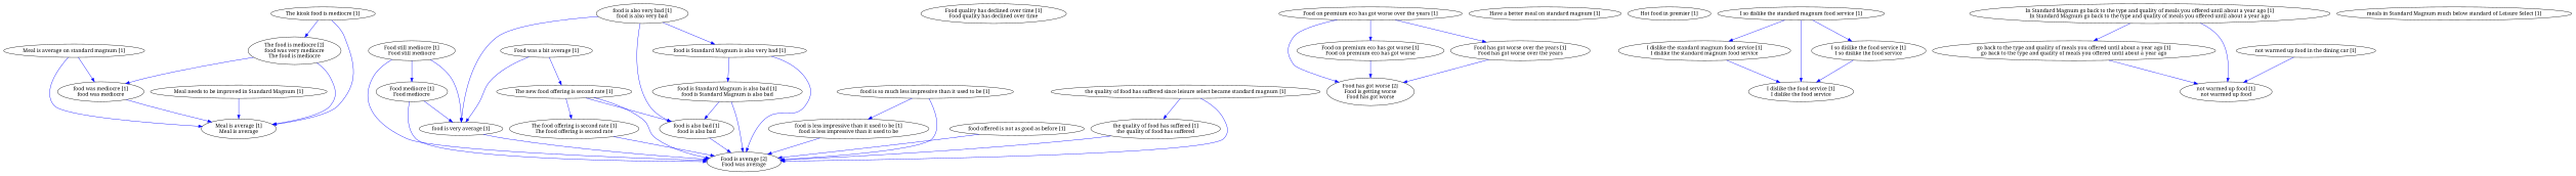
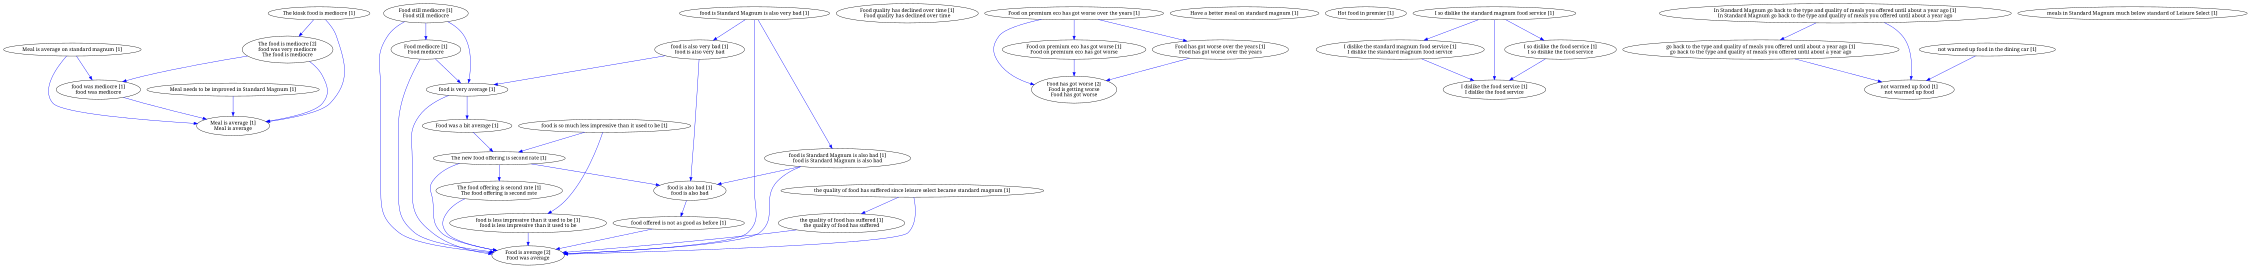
  digraph {
    fontname="Noto Serif"
    node [fontname="Noto Serif"]
    edge [color=blue fontname="Noto Serif"]
    "The food is mediocre [2]\nfood was very mediocre\nThe food is mediocre"
    "Meal is average [1]\nMeal is average"
    "food was mediocre [1]\nfood was mediocre"
    "Food still mediocre [1]\nFood still mediocre"
    "Food is average [2]\nFood was average"
    "Food mediocre [1]\nFood mediocre"
    "food is very average [1]"
    "Food quality has declined over time [1]\nFood quality has declined over time"
    "Food on premium eco has got worse over the years [1]"
    "Food has got worse [2]\nFood is getting worse\nFood has got worse"
    "Food on premium eco has got worse [1]\nFood on premium eco has got worse"
    "Food has got worse over the years [1]\nFood has got worse over the years"
    "Food was a bit average [1]"
    "The new food offering is second rate [1]"
    "Have a better meal on standard magnum [1]"
    "Hot food in premier [1]"
    "I so dislike the standard magnum food service [1]"
    "I dislike the standard magnum food service [1]\nI dislike the standard magnum food service"
    "I dislike the food service [1]\nI dislike the food service"
    "I so dislike the food service [1]\nI so dislike the food service"
    "In Standard Magnum go back to the type and quality of meals you offered until about a year ago [1]\nIn Standard Magnum go back to the type and quality of meals you offered until about a year ago"
    "go back to the type and quality of meals you offered until about a year ago [1]\ngo back to the type and quality of meals you offered until about a year ago"
    "not warmed up food [1]\nnot warmed up food"
    "Meal is average on standard magnum [1]"
    "Meal needs to be improved in Standard Magnum [1]"
    "The kiosk food is mediocre [1]"
    "The food offering is second rate [1]\nThe food offering is second rate"
    "food is also bad [1]\nfood is also bad"
    "food is Standard Magnum is also very bad [1]"
    "food is Standard Magnum is also bad [1]\nfood is Standard Magnum is also bad"
    "food is also very bad [1]\nfood is also very bad"
    "food is so much less impressive than it used to be [1]"
    "food is less impressive than it used to be [1]\nfood is less impressive than it used to be"
    "food offered is not as good as before [1]"
    "meals in Standard Magnum much below standard of Leisure Select [1]"
    "not warmed up food in the dining car [1]"
    "the quality of food has suffered since leisure select became standard magnum [1]"
    "the quality of food has suffered [1]\nthe quality of food has suffered"
    "The food is mediocre [2]\nfood was very mediocre\nThe food is mediocre" -> "Meal is average [1]\nMeal is average"
    "The food is mediocre [2]\nfood was very mediocre\nThe food is mediocre" -> "food was mediocre [1]\nfood was mediocre"
    "food was mediocre [1]\nfood was mediocre" -> "Meal is average [1]\nMeal is average"
    "Food still mediocre [1]\nFood still mediocre" -> "Food is average [2]\nFood was average"
    "Food still mediocre [1]\nFood still mediocre" -> "Food mediocre [1]\nFood mediocre"
    "Food still mediocre [1]\nFood still mediocre" -> "food is very average [1]"
    "Food mediocre [1]\nFood mediocre" -> "Food is average [2]\nFood was average"
    "Food mediocre [1]\nFood mediocre" -> "food is very average [1]"
    "food is very average [1]" -> "Food is average [2]\nFood was average"
    "Food on premium eco has got worse over the years [1]" -> "Food has got worse [2]\nFood is getting worse\nFood has got worse"
    "Food on premium eco has got worse over the years [1]" -> "Food on premium eco has got worse [1]\nFood on premium eco has got worse"
    "Food on premium eco has got worse over the years [1]" -> "Food has got worse over the years [1]\nFood has got worse over the years"
    "Food on premium eco has got worse [1]\nFood on premium eco has got worse" -> "Food has got worse [2]\nFood is getting worse\nFood has got worse"
    "Food has got worse over the years [1]\nFood has got worse over the years" -> "Food has got worse [2]\nFood is getting worse\nFood has got worse"
-   "Food was a bit average [1]" -> "food is very average [1]"
+   "food is very average [1]" -> "Food was a bit average [1]"
    "Food was a bit average [1]" -> "The new food offering is second rate [1]"
    "The new food offering is second rate [1]" -> "Food is average [2]\nFood was average"
    "The new food offering is second rate [1]" -> "The food offering is second rate [1]\nThe food offering is second rate"
    "The new food offering is second rate [1]" -> "food is also bad [1]\nfood is also bad"
    "I so dislike the standard magnum food service [1]" -> "I dislike the standard magnum food service [1]\nI dislike the standard magnum food service"
    "I so dislike the standard magnum food service [1]" -> "I dislike the food service [1]\nI dislike the food service"
    "I so dislike the standard magnum food service [1]" -> "I so dislike the food service [1]\nI so dislike the food service"
    "I dislike the standard magnum food service [1]\nI dislike the standard magnum food service" -> "I dislike the food service [1]\nI dislike the food service"
    "I so dislike the food service [1]\nI so dislike the food service" -> "I dislike the food service [1]\nI dislike the food service"
    "In Standard Magnum go back to the type and quality of meals you offered until about a year ago [1]\nIn Standard Magnum go back to the type and quality of meals you offered until about a year ago" -> "go back to the type and quality of meals you offered until about a year ago [1]\ngo back to the type and quality of meals you offered until about a year ago"
    "In Standard Magnum go back to the type and quality of meals you offered until about a year ago [1]\nIn Standard Magnum go back to the type and quality of meals you offered until about a year ago" -> "not warmed up food [1]\nnot warmed up food"
    "go back to the type and quality of meals you offered until about a year ago [1]\ngo back to the type and quality of meals you offered until about a year ago" -> "not warmed up food [1]\nnot warmed up food"
    "Meal is average on standard magnum [1]" -> "Meal is average [1]\nMeal is average"
    "Meal is average on standard magnum [1]" -> "food was mediocre [1]\nfood was mediocre"
    "Meal needs to be improved in Standard Magnum [1]" -> "Meal is average [1]\nMeal is average"
    "The kiosk food is mediocre [1]" -> "The food is mediocre [2]\nfood was very mediocre\nThe food is mediocre"
    "The kiosk food is mediocre [1]" -> "Meal is average [1]\nMeal is average"
    "The food offering is second rate [1]\nThe food offering is second rate" -> "Food is average [2]\nFood was average"
-   "food is also bad [1]\nfood is also bad" -> "Food is average [2]\nFood was average"
+   "food is also bad [1]\nfood is also bad" -> "food offered is not as good as before [1]"
    "food is Standard Magnum is also very bad [1]" -> "Food is average [2]\nFood was average"
    "food is Standard Magnum is also very bad [1]" -> "food is Standard Magnum is also bad [1]\nfood is Standard Magnum is also bad"
-   "food is also very bad [1]\nfood is also very bad" -> "food is Standard Magnum is also very bad [1]"
+   "food is Standard Magnum is also very bad [1]" -> "food is also very bad [1]\nfood is also very bad"
    "food is Standard Magnum is also bad [1]\nfood is Standard Magnum is also bad" -> "Food is average [2]\nFood was average"
    "food is Standard Magnum is also bad [1]\nfood is Standard Magnum is also bad" -> "food is also bad [1]\nfood is also bad"
    "food is also very bad [1]\nfood is also very bad" -> "food is very average [1]"
    "food is also very bad [1]\nfood is also very bad" -> "food is also bad [1]\nfood is also bad"
-   "food is so much less impressive than it used to be [1]" -> "Food is average [2]\nFood was average"
+   "food is so much less impressive than it used to be [1]" -> "The new food offering is second rate [1]"
    "food is so much less impressive than it used to be [1]" -> "food is less impressive than it used to be [1]\nfood is less impressive than it used to be"
    "food is less impressive than it used to be [1]\nfood is less impressive than it used to be" -> "Food is average [2]\nFood was average"
    "food offered is not as good as before [1]" -> "Food is average [2]\nFood was average"
    "not warmed up food in the dining car [1]" -> "not warmed up food [1]\nnot warmed up food"
    "the quality of food has suffered since leisure select became standard magnum [1]" -> "Food is average [2]\nFood was average"
    "the quality of food has suffered since leisure select became standard magnum [1]" -> "the quality of food has suffered [1]\nthe quality of food has suffered"
    "the quality of food has suffered [1]\nthe quality of food has suffered" -> "Food is average [2]\nFood was average"
  }
